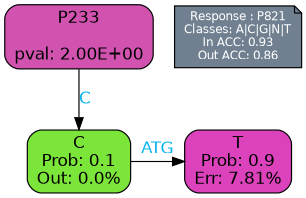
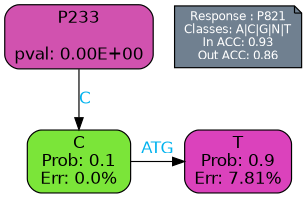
  digraph {
    ranksep=equally
    splines=polylines
    node [color=black fontname=helvetica shape=box style="filled, rounded"]
    edge [fontcolor=deepskyblue2 fontname=helvetica]
    n1 [fillcolor="#db42bc" label="T\nProb: 0.9\nErr: 7.81%"]
-   n2 [fillcolor="#7be539" label="C\nProb: 0.1\nOut: 0.0%"]
+   n2 [fillcolor="#7be539" label="C\nProb: 0.1\nErr: 0.0%"]
    n3 [align=left fillcolor=slategray fontcolor=white fontsize=10 label="Response : P821\nClasses: A|C|G|N|T\nIn ACC: 0.93\nOut ACC: 0.86\n" shape=note style=filled]
-   n4 [fillcolor="#d152af" label="P233\n\npval: 2.00E+00"]
+   n4 [fillcolor="#d152af" label="P233\n\npval: 0.00E+00"]
    subgraph sub_1 {
      rank=same
      n1
      n2
    }
    subgraph sub_2 {
      rank=same
      n3
      n4
    }
    n2 -> n1 [label=ATG]
    n4 -> n2 [label=C]
  }
